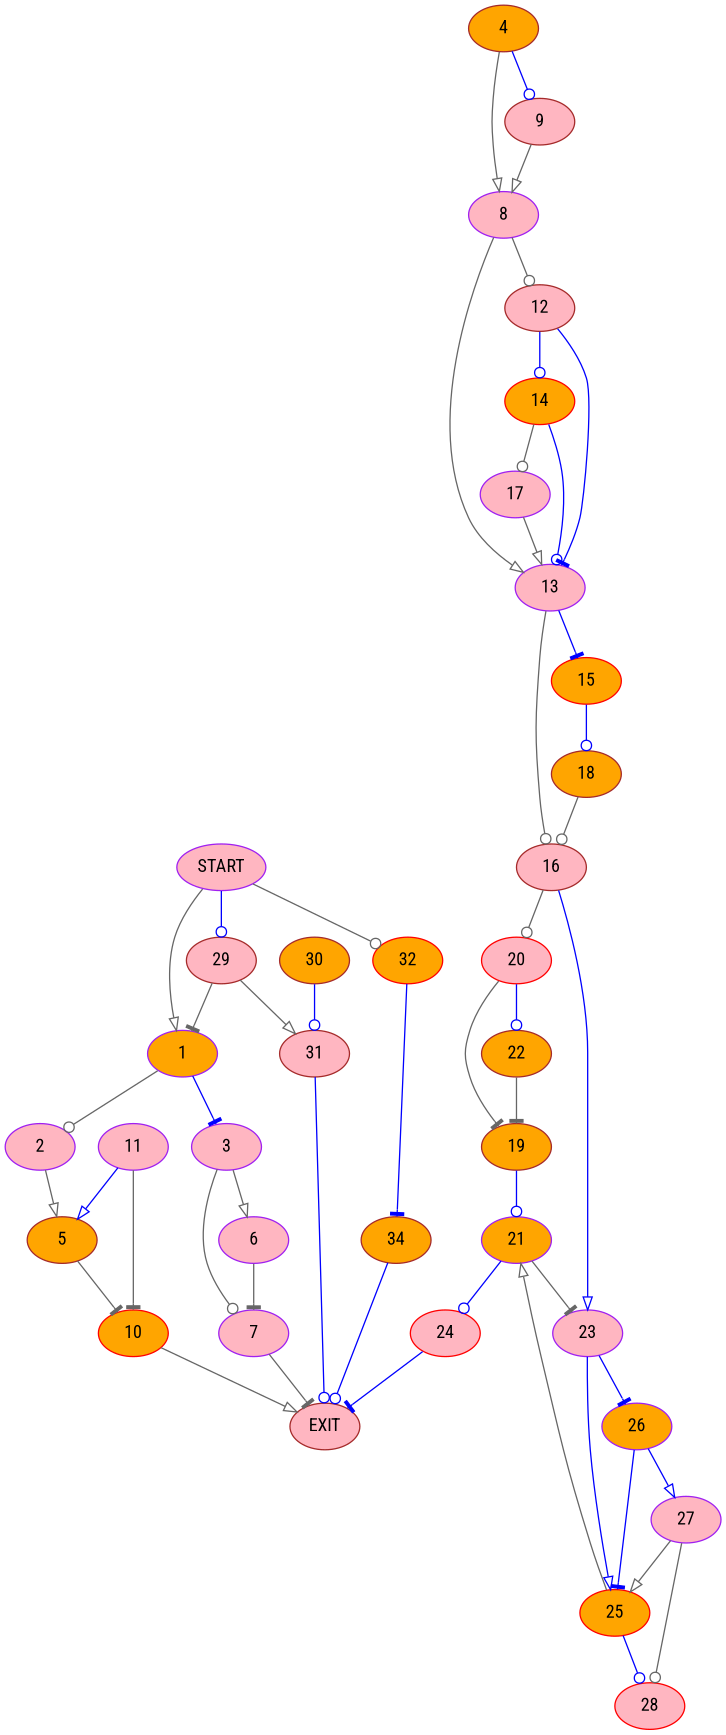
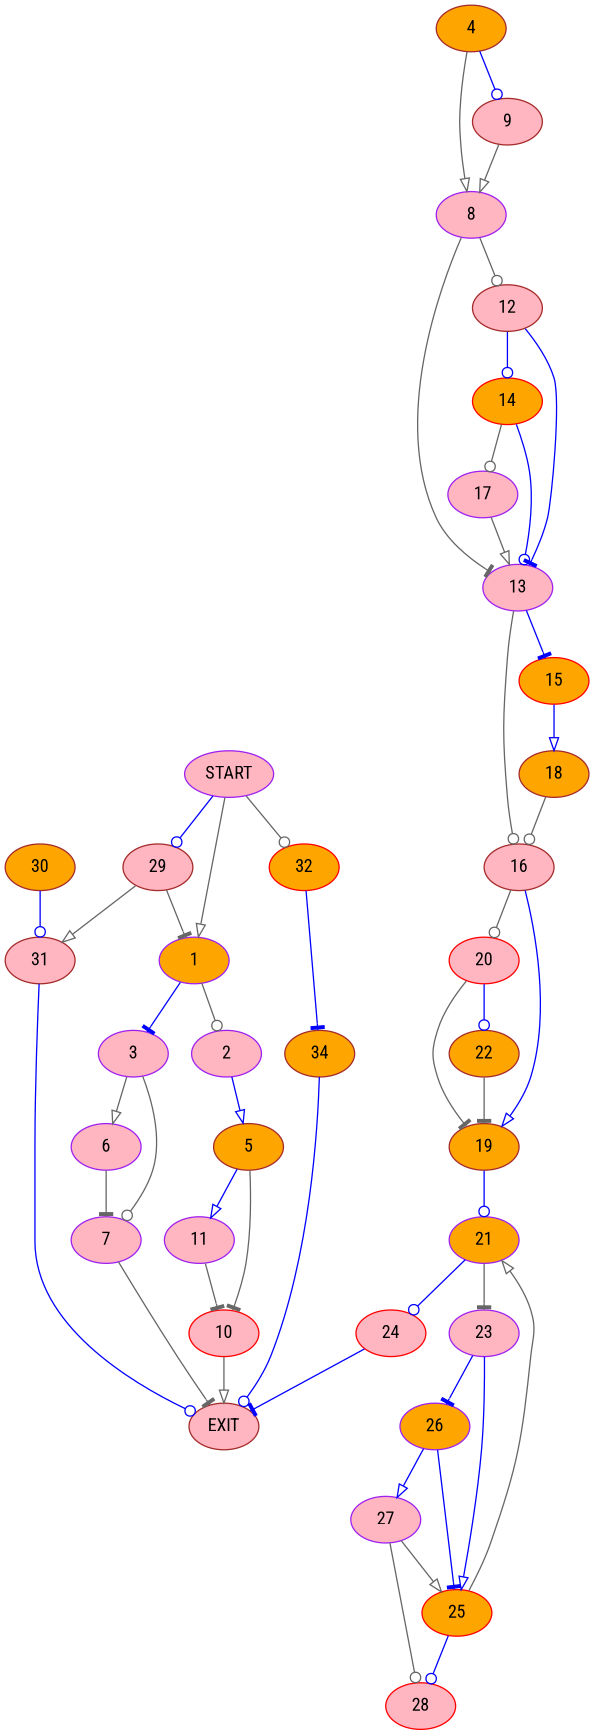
  digraph {
    fontname="Roboto Condensed"
    node [color=purple fillcolor=lightpink fontname="Roboto Condensed" style=filled]
    edge [arrowhead=odot color=gray40 fontname="Roboto Condensed"]
    n1 [label=START]
    1 [fillcolor=orange]
    29 [color=brown]
    32 [color=red fillcolor=orange]
    2
    3
    31 [color=brown]
    34 [color=brown fillcolor=orange]
    n9 [color=brown label=EXIT]
    5 [color=brown fillcolor=orange]
    6
    7
    4 [color=brown fillcolor=orange]
    8
    9 [color=brown]
-   10 [color=red fillcolor=orange]
+   10 [color=red]
    11
    12 [color=brown]
    13
    14 [color=red fillcolor=orange]
    15 [color=red fillcolor=orange]
    16 [color=brown]
    17
    18 [color=brown fillcolor=orange]
    19 [color=brown fillcolor=orange]
    20 [color=red]
    21 [fillcolor=orange]
    22 [color=brown fillcolor=orange]
    23
    24 [color=red]
    25 [color=red fillcolor=orange]
    26 [fillcolor=orange]
    28 [color=red]
    27
    30 [color=brown fillcolor=orange]
    n1 -> 1 [arrowhead=onormal]
    n1 -> 29 [color=blue]
    n1 -> 32
    1 -> 2
    1 -> 3 [arrowhead=tee color=blue]
    29 -> 1 [arrowhead=tee]
    29 -> 31 [arrowhead=onormal]
    32 -> 34 [arrowhead=tee color=blue]
-   2 -> 5 [arrowhead=onormal]
+   2 -> 5 [arrowhead=onormal color=blue]
    3 -> 6 [arrowhead=onormal]
    3 -> 7
    31 -> n9 [color=blue]
    34 -> n9 [color=blue]
    5 -> 10 [arrowhead=tee]
-   11 -> 5 [arrowhead=onormal color=blue]
+   5 -> 11 [arrowhead=onormal color=blue]
    6 -> 7 [arrowhead=tee]
    7 -> n9 [arrowhead=tee]
    4 -> 8 [arrowhead=onormal]
    4 -> 9 [color=blue]
    8 -> 12
-   8 -> 13 [arrowhead=onormal]
+   8 -> 13 [arrowhead=tee]
    9 -> 8 [arrowhead=onormal]
    10 -> n9 [arrowhead=onormal]
    11 -> 10 [arrowhead=tee]
    12 -> 13 [arrowhead=tee color=blue]
    12 -> 14 [color=blue]
    13 -> 15 [arrowhead=tee color=blue]
    13 -> 16
    14 -> 13 [color=blue]
    14 -> 17
-   15 -> 18 [color=blue]
-   16 -> 23 [arrowhead=onormal color=blue]
+   15 -> 18 [arrowhead=onormal color=blue]
+   16 -> 19 [arrowhead=onormal color=blue]
    16 -> 20
    17 -> 13 [arrowhead=onormal]
    18 -> 16
    19 -> 21 [color=blue]
    20 -> 19 [arrowhead=tee]
    20 -> 22 [color=blue]
    21 -> 23 [arrowhead=tee]
    21 -> 24 [color=blue]
    22 -> 19 [arrowhead=tee]
    23 -> 25 [arrowhead=onormal color=blue]
    23 -> 26 [arrowhead=tee color=blue]
    24 -> n9 [arrowhead=tee color=blue]
    25 -> 21 [arrowhead=onormal]
    25 -> 28 [color=blue]
    26 -> 25 [arrowhead=tee color=blue]
    26 -> 27 [arrowhead=onormal color=blue]
    27 -> 25 [arrowhead=onormal]
    27 -> 28
    30 -> 31 [color=blue]
  }
